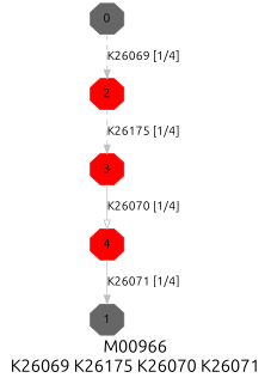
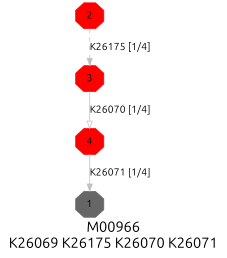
  digraph {
    fontsize=20
    label="M00966\nK26069 K26175 K26070 K26071"
    fontname=Ubuntu
    node [color=red shape=octagon style=filled fontname=Ubuntu]
    edge [color=grey style=dashed arrowhead=normal fontname=Ubuntu]
-   0 [color=gray40 height=.3 width=.3]
    1 [color=gray40 height=.3 width=.3]
    2 [height=.3 width=.3]
    3 [height=.3 width=.3]
    4 [height=.3 width=.3]
    subgraph sub_1 {
-     0
      1
      2
      3
      4
    }
-   0 -> 2 [label="K26069 [1/4]"]
    2 -> 3 [label="K26175 [1/4]"]
    3 -> 4 [label="K26070 [1/4]" style=solid arrowhead=onormal]
    4 -> 1 [label="K26071 [1/4]" style=solid]
  }
